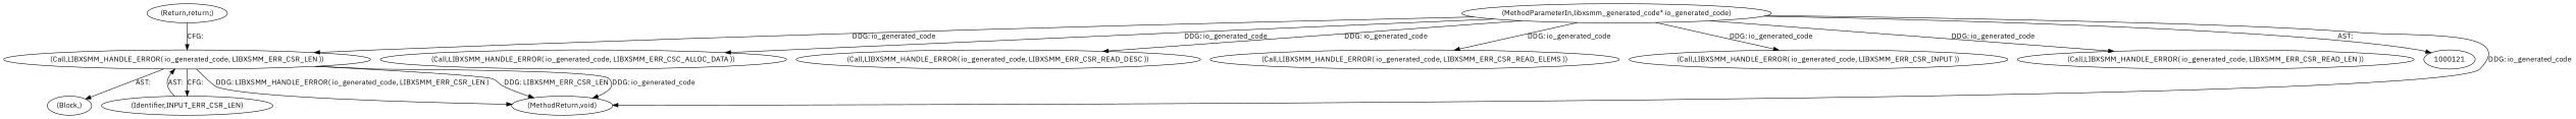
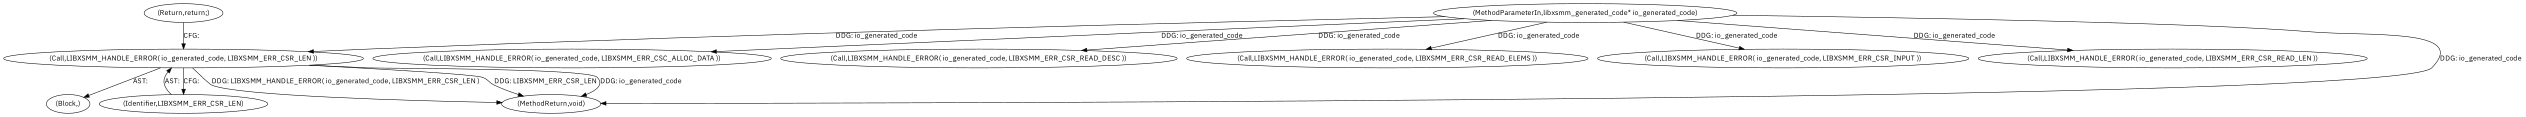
  digraph {
    fontname="IBM Plex Sans"
    node [fontname="IBM Plex Sans"]
    edge [fontname="IBM Plex Sans"]
    n1 [label="(Call,LIBXSMM_HANDLE_ERROR( io_generated_code, LIBXSMM_ERR_CSR_LEN ))"]
-   n2 [label="(Identifier,INPUT_ERR_CSR_LEN)"]
+   n2 [label="(Identifier,LIBXSMM_ERR_CSR_LEN)"]
    n3 [label="(Block,)"]
    n4 [label="(MethodReturn,void)"]
    n5 [label="(MethodParameterIn,libxsmm_generated_code* io_generated_code)"]
    n6 [label="(Call,LIBXSMM_HANDLE_ERROR( io_generated_code, LIBXSMM_ERR_CSC_ALLOC_DATA ))"]
    n7 [label="(Call,LIBXSMM_HANDLE_ERROR( io_generated_code, LIBXSMM_ERR_CSR_READ_DESC ))"]
    n8 [label="(Call,LIBXSMM_HANDLE_ERROR( io_generated_code, LIBXSMM_ERR_CSR_READ_ELEMS ))"]
    n9 [label="(Call,LIBXSMM_HANDLE_ERROR( io_generated_code, LIBXSMM_ERR_CSR_INPUT ))"]
    n10 [label="(Call,LIBXSMM_HANDLE_ERROR( io_generated_code, LIBXSMM_ERR_CSR_READ_LEN ))"]
-   1000121
    n12 [label="(Return,return;)"]
    n1 -> n2 [label="CFG: "]
    n1 -> n3 [label="AST: "]
    n1 -> n4 [label="DDG: LIBXSMM_ERR_CSR_LEN"]
    n1 -> n4 [label="DDG: io_generated_code"]
    n1 -> n4 [label="DDG: LIBXSMM_HANDLE_ERROR( io_generated_code, LIBXSMM_ERR_CSR_LEN )"]
    n2 -> n1 [label="AST: "]
    n5 -> n1 [label="DDG: io_generated_code"]
    n5 -> n4 [label="DDG: io_generated_code"]
    n5 -> n6 [label="DDG: io_generated_code"]
    n5 -> n7 [label="DDG: io_generated_code"]
    n5 -> n8 [label="DDG: io_generated_code"]
    n5 -> n9 [label="DDG: io_generated_code"]
    n5 -> n10 [label="DDG: io_generated_code"]
-   n5 -> 1000121 [label="AST: "]
    n12 -> n1 [label="CFG: "]
  }
